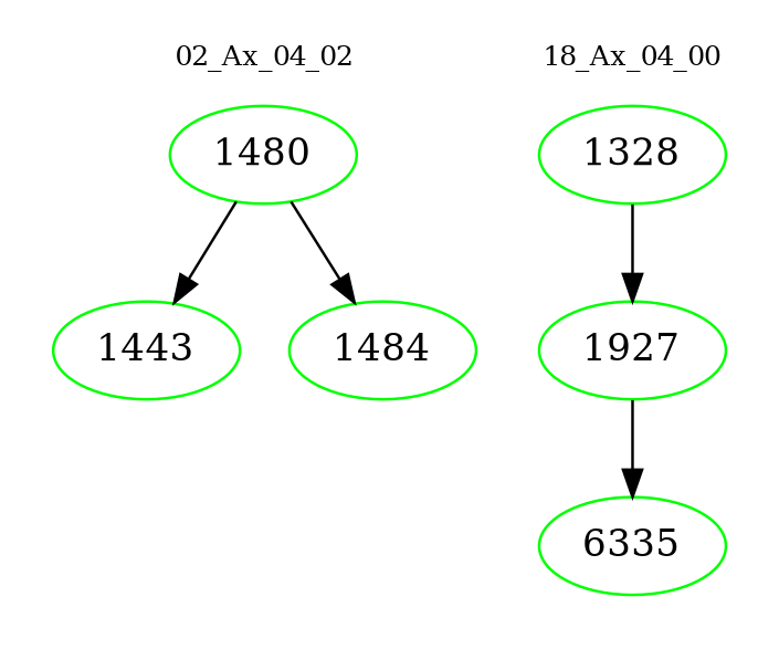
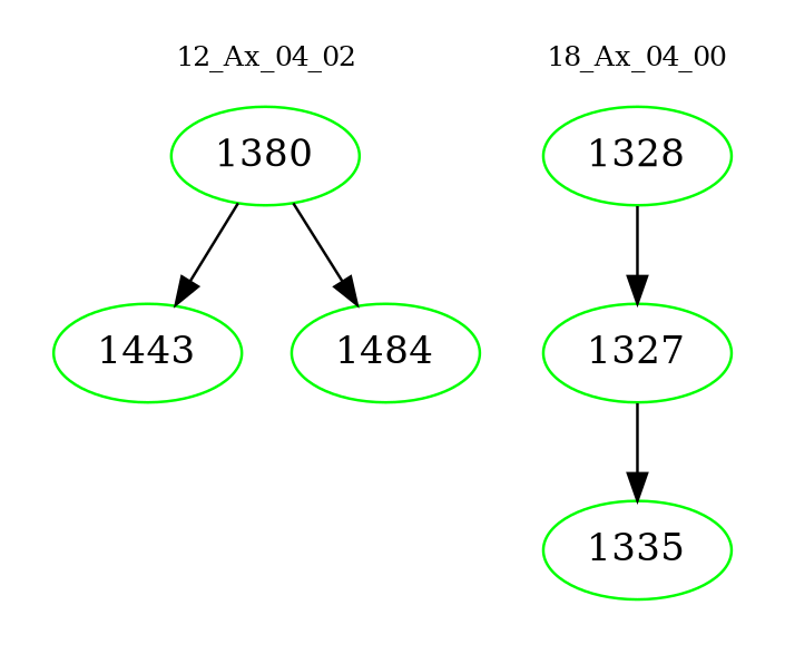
  digraph {
    node [color=green]
    edge [color=black]
-   n1 [label=1480]
+   n1 [label=1380]
    n2 [label=1443]
    n3 [label=1484]
    n4 [label=1328]
-   n5 [label=1927]
-   n6 [label=6335]
+   n5 [label=1327]
+   n6 [label=1335]
    subgraph cluster_1 {
      color=white
      fontsize=10
-     label="02_Ax_04_02"
+     label="12_Ax_04_02"
      n1
      n2
      n3
    }
    subgraph cluster_2 {
      color=white
      fontsize=10
      label="18_Ax_04_00"
      n4
      n5
      n6
    }
    n1 -> n2
    n1 -> n3
    n4 -> n5
    n5 -> n6
  }
